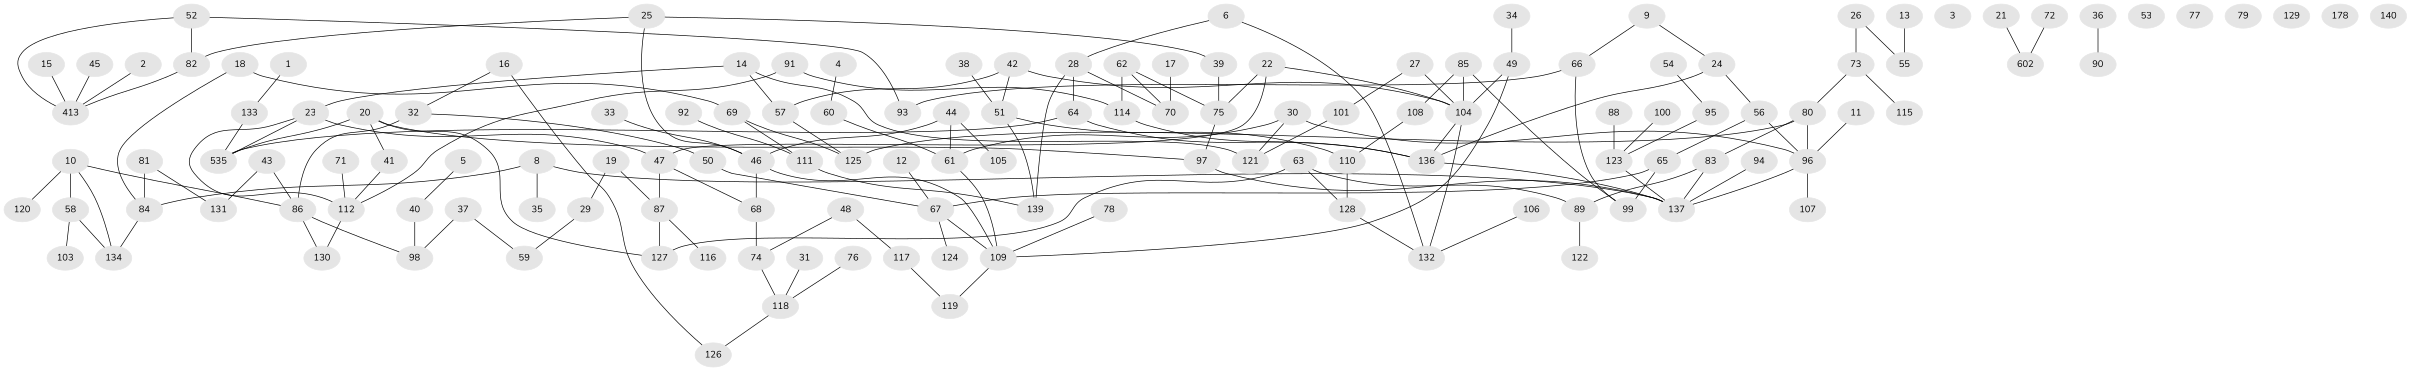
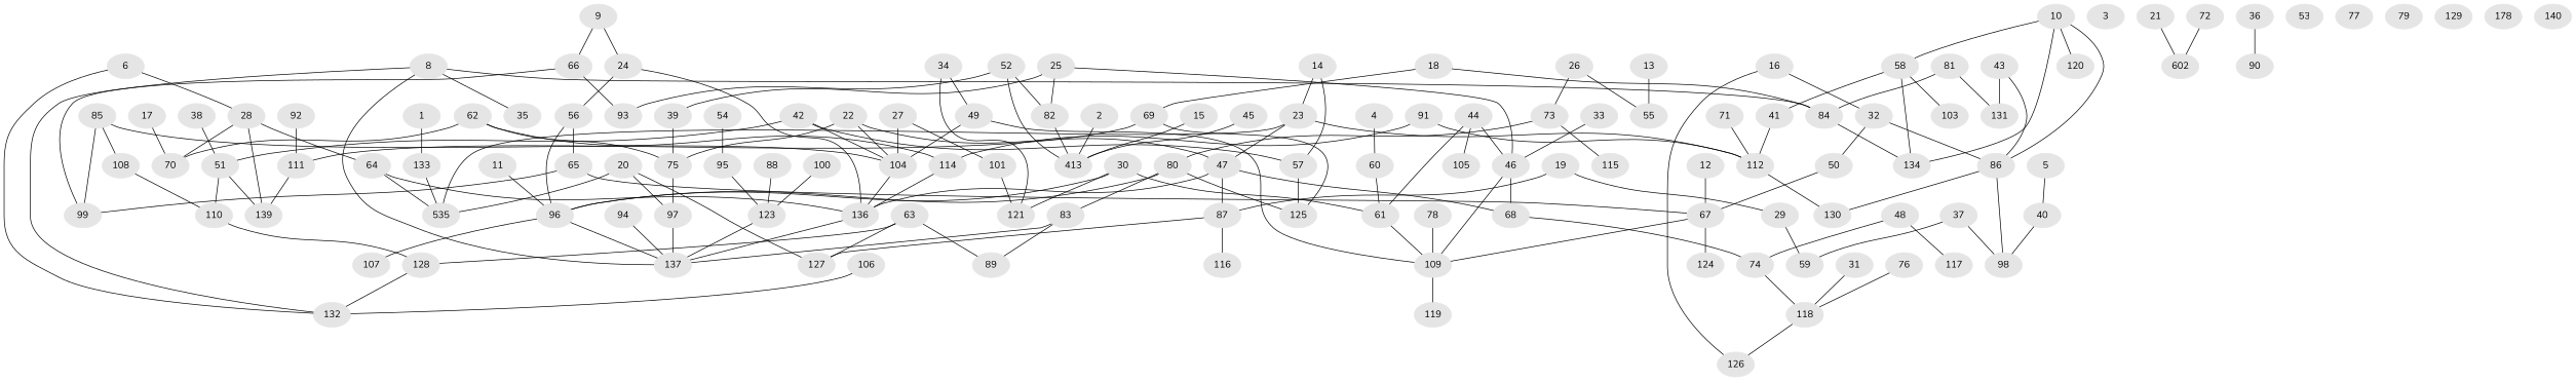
  graph {
    fontname=Nunito
    node [color=gray90 fontname=Nunito style=filled]
    edge [fontname=Nunito]
    1
    133
    n3 [label=535]
    n4 [label=413]
    2
    3
    4
    60
    61
    5
    40
    98
    6
    28
    132
    70
    64
    139
    17
    63
    127
    89
    128
    8
    35
    84
    137
    134
    9
    24
    66
    56
    136
    93
    99
    10
    58
    86
    120
    103
    130
    11
    96
    107
    12
    67
    109
    124
    13
    55
    14
    23
    57
    47
    112
    125
    15
    16
    32
    126
    50
    18
    69
    111
    19
    29
    87
    59
    116
    20
    41
    97
    n73 [label=602]
    21
    22
    75
    104
    68
    65
    25
    39
    46
    82
    26
    73
    80
    115
    27
    101
    121
    30
    31
    118
    33
    34
    49
    36
    90
    37
    38
    51
    110
    42
    43
    131
    44
    105
    45
    74
    119
    48
    117
    52
    53
    54
    95
    123
    62
    114
-   122
    71
    72
    83
    76
    77
    78
    79
    81
    85
    108
    88
    91
    92
    94
    100
    106
    129
    n138 [label=178]
    140
    1 -- 133
    133 -- n3
    2 -- n4
    4 -- 60
    60 -- 61
    61 -- 109
    5 -- 40
    40 -- 98
    6 -- 28
    6 -- 132
    28 -- 70
    28 -- 64
    28 -- 139
    64 -- n3
    64 -- 136
    17 -- 70
    63 -- 127
    63 -- 89
    63 -- 128
-   89 -- 122
    128 -- 132
    8 -- 35
    8 -- 84
    8 -- 137
    84 -- 134
    9 -- 24
    9 -- 66
    24 -- 56
    24 -- 136
    66 -- 93
    66 -- 99
    56 -- 96
    56 -- 65
    136 -- 137
    10 -- 134
    10 -- 58
    10 -- 86
    10 -- 120
    58 -- 134
    58 -- 103
    86 -- 98
    86 -- 130
    11 -- 96
    96 -- 137
    96 -- 107
    12 -- 67
    67 -- 109
    67 -- 124
    109 -- 119
    13 -- 55
    14 -- 23
    14 -- 57
    23 -- n3
    23 -- 47
    23 -- 112
    57 -- 125
+   47 -- 136
    47 -- 87
    47 -- 68
    112 -- 130
    15 -- n4
    16 -- 32
    16 -- 126
    32 -- 86
    32 -- 50
    50 -- 67
    18 -- 84
    18 -- 69
    69 -- 125
    69 -- 111
    111 -- 139
    19 -- 29
    19 -- 87
    29 -- 59
    87 -- 127
    87 -- 116
    20 -- n3
    20 -- 127
-   20 -- 41
+   58 -- 41
    20 -- 97
    41 -- 112
    97 -- 137
    21 -- n73
    22 -- 47
    22 -- 75
    22 -- 104
    75 -- 97
-   104 -- 132
+   8 -- 132
    104 -- 136
    68 -- 74
    65 -- 99
    65 -- 67
    25 -- 39
    25 -- 46
    25 -- 82
    39 -- 75
    46 -- 109
    46 -- 68
    82 -- n4
    26 -- 55
    26 -- 73
    73 -- 80
    73 -- 115
    80 -- 96
    80 -- 125
    80 -- 83
    27 -- 104
    27 -- 101
    101 -- 121
    30 -- 61
    30 -- 96
    30 -- 121
    31 -- 118
    118 -- 126
    33 -- 46
-   14 -- 121
+   34 -- 121
    34 -- 49
    49 -- 109
    49 -- 104
    36 -- 90
    37 -- 98
    37 -- 59
    38 -- 51
    51 -- 139
    51 -- 110
    110 -- 128
    42 -- 57
    42 -- 104
    42 -- 51
    43 -- 86
    43 -- 131
    44 -- 61
    44 -- 46
    44 -- 105
    45 -- n4
    74 -- 118
    48 -- 74
    48 -- 117
-   117 -- 119
    52 -- n4
    52 -- 93
    52 -- 82
    54 -- 95
    95 -- 123
    123 -- 137
    62 -- 70
    62 -- 75
    62 -- 114
    114 -- 136
    71 -- 112
    72 -- n73
    83 -- 89
    83 -- 137
    76 -- 118
    78 -- 109
    81 -- 84
    81 -- 131
    85 -- 99
    85 -- 104
    85 -- 108
    108 -- 110
    88 -- 123
    91 -- 112
    91 -- 114
    92 -- 111
    94 -- 137
    100 -- 123
    106 -- 132
  }
